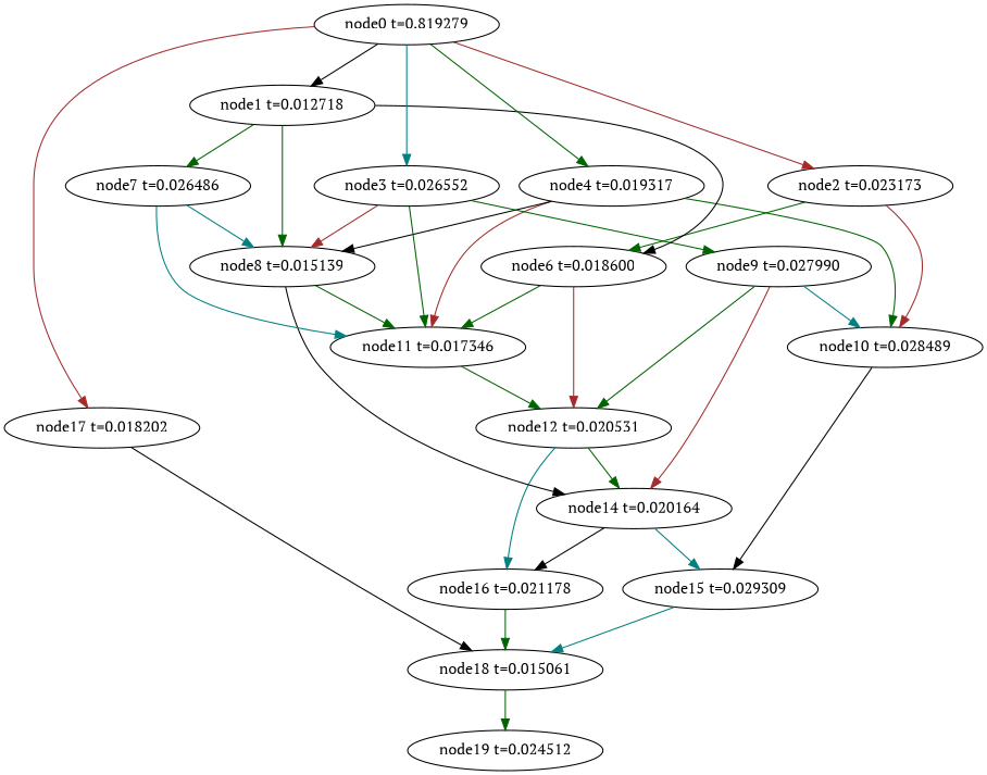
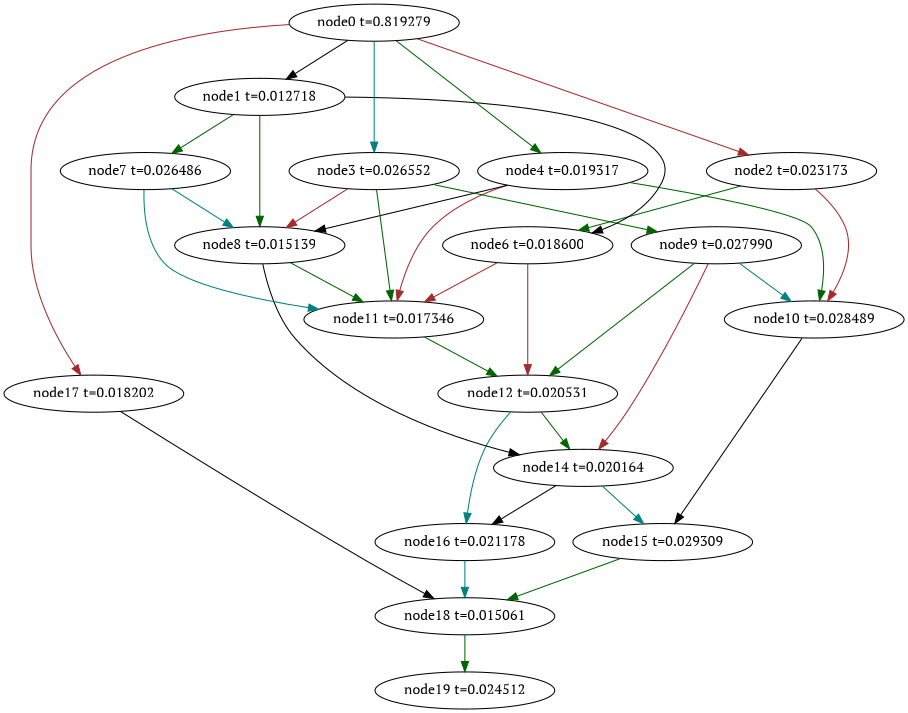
  digraph {
    fontname="PT Serif"
    node [fontname="PT Serif"]
    edge [color=darkgreen fontname="PT Serif"]
    n1 [label="node19 t=0.024512"]
    n2 [label="node18 t=0.015061"]
    n3 [label="node17 t=0.018202"]
    n4 [label="node16 t=0.021178"]
    n5 [label="node15 t=0.029309"]
    n6 [label="node14 t=0.020164"]
    n7 [label="node12 t=0.020531"]
    n8 [label="node11 t=0.017346"]
    n9 [label="node10 t=0.028489"]
    n10 [label="node9 t=0.027990"]
    n11 [label="node8 t=0.015139"]
    n12 [label="node7 t=0.026486"]
    n13 [label="node6 t=0.018600"]
    n14 [label="node4 t=0.019317"]
    n15 [label="node3 t=0.026552"]
    n16 [label="node2 t=0.023173"]
    n17 [label="node1 t=0.012718"]
    n18 [label="node0 t=0.819279"]
    n2 -> n1
    n3 -> n2 [color=black]
-   n4 -> n2
-   n5 -> n2 [color=teal]
+   n4 -> n2 [color=teal]
+   n5 -> n2
    n6 -> n4 [color=black]
    n6 -> n5 [color=teal]
    n7 -> n4 [color=teal]
    n7 -> n6
    n8 -> n7
    n9 -> n5 [color=black]
    n10 -> n6 [color=brown]
    n10 -> n7
    n10 -> n9 [color=teal]
    n11 -> n6 [color=black]
    n11 -> n8
    n12 -> n8 [color=teal]
    n12 -> n11 [color=teal]
    n13 -> n7 [color=brown]
-   n13 -> n8
+   n13 -> n8 [color=brown]
    n14 -> n8 [color=brown]
    n14 -> n9
    n14 -> n11 [color=black]
    n15 -> n8
    n15 -> n10
    n15 -> n11 [color=brown]
    n16 -> n9 [color=brown]
    n16 -> n13
    n17 -> n11
    n17 -> n12
    n17 -> n13 [color=black]
    n18 -> n3 [color=brown]
    n18 -> n14
    n18 -> n15 [color=teal]
    n18 -> n16 [color=brown]
    n18 -> n17 [color=black]
  }
